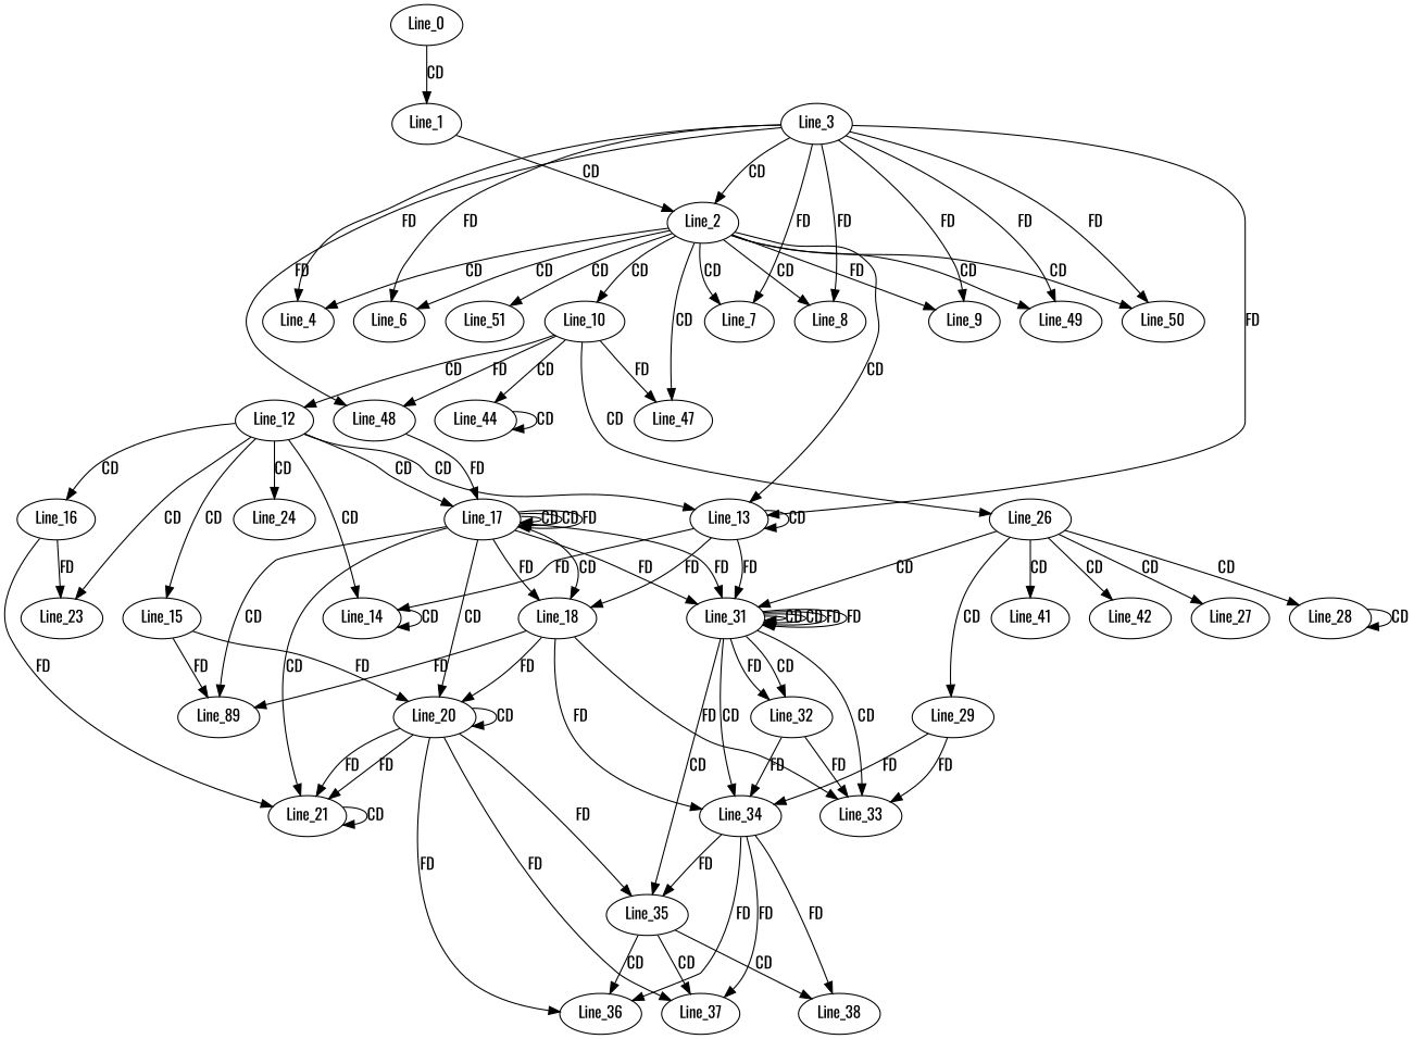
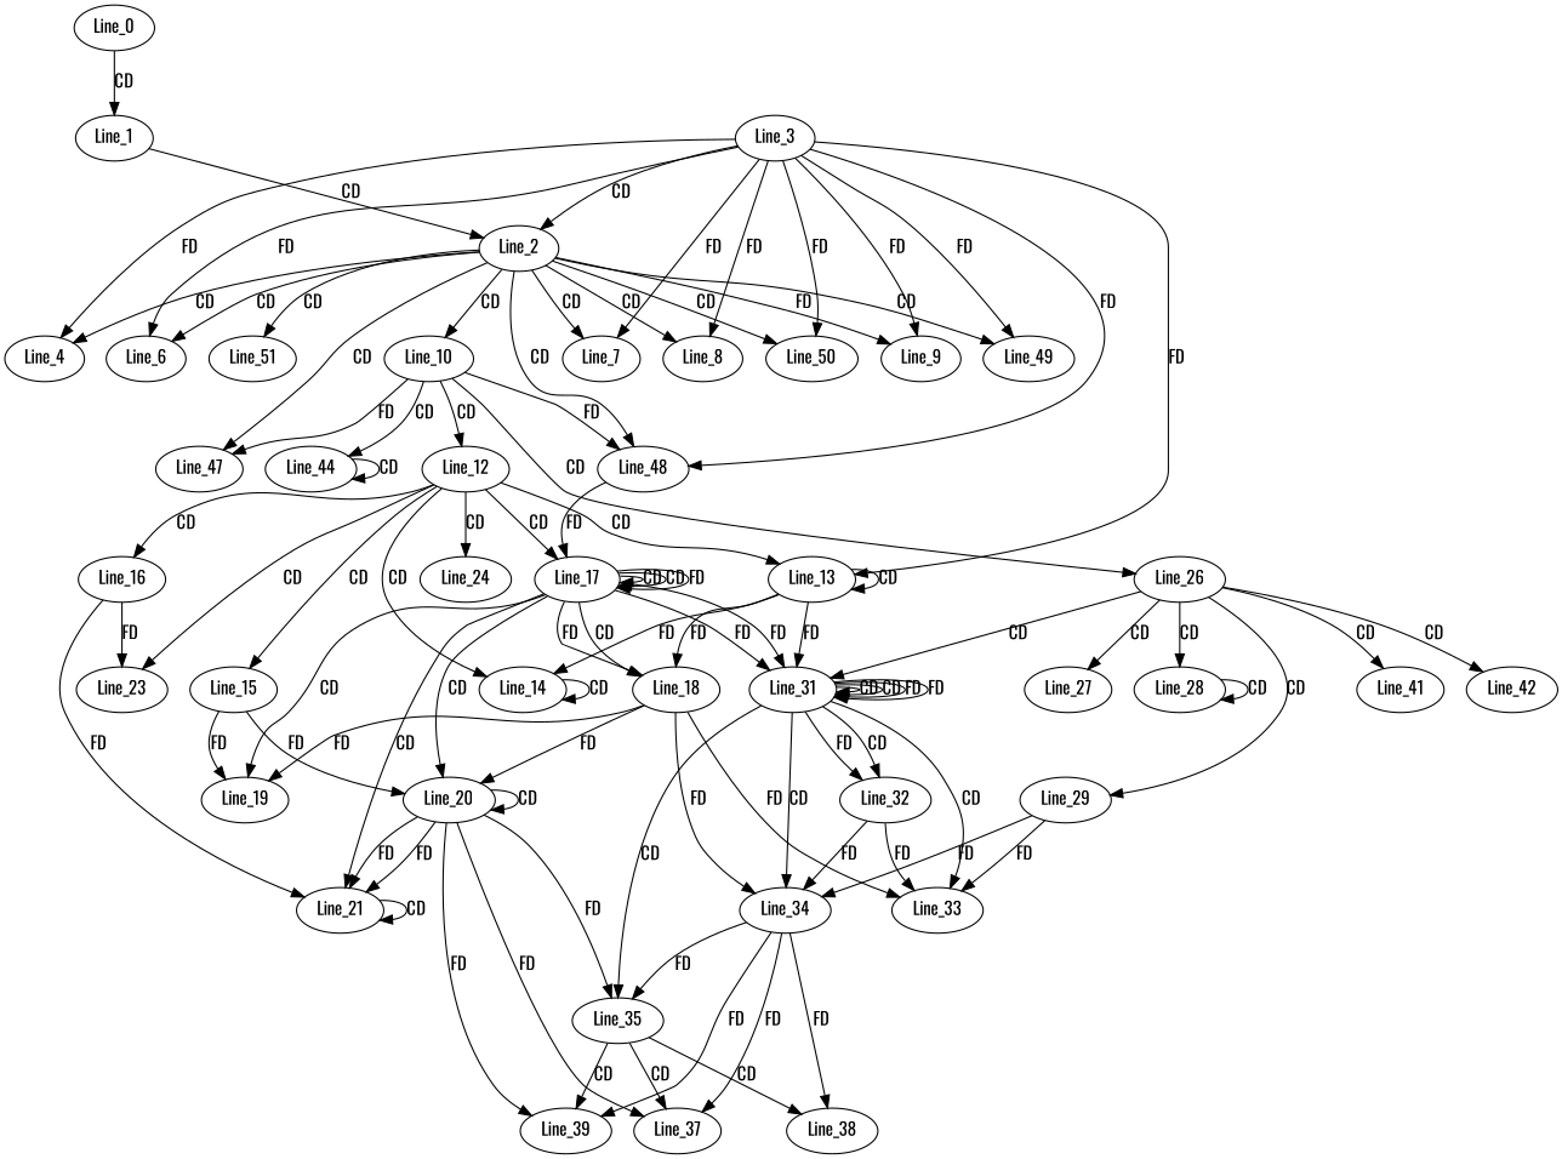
  digraph {
    fontname=Oswald
    node [fontname=Oswald]
    edge [fontname=Oswald]
    Line_0
    Line_1
    Line_2
    Line_4
    Line_6
    Line_7
    Line_8
    Line_9
    Line_10
    Line_47
    Line_48
    Line_49
    Line_50
    Line_51
    Line_3
    Line_13
    Line_12
    Line_26
    Line_44
    Line_17
    Line_14
    Line_18
    Line_31
    Line_15
    Line_16
    Line_23
    Line_24
    Line_27
    Line_28
    Line_29
    Line_41
    Line_42
-   Line_19 [label=Line_89]
+   Line_19
    Line_20
    Line_21
    Line_33
    Line_34
    Line_35
    Line_32
-   Line_36
+   Line_36 [label=Line_39]
    Line_37
    Line_38
    Line_0 -> Line_1 [label=CD]
    Line_1 -> Line_2 [label=CD]
    Line_2 -> Line_4 [label=CD]
    Line_2 -> Line_6 [label=CD]
    Line_2 -> Line_7 [label=CD]
    Line_2 -> Line_8 [label=CD]
    Line_2 -> Line_9 [label=FD]
    Line_2 -> Line_10 [label=CD]
    Line_2 -> Line_47 [label=CD]
-   Line_2 -> Line_13 [label=CD]
+   Line_2 -> Line_48 [label=CD]
    Line_2 -> Line_49 [label=CD]
    Line_2 -> Line_50 [label=CD]
    Line_2 -> Line_51 [label=CD]
    Line_10 -> Line_47 [label=FD]
    Line_10 -> Line_48 [label=FD]
    Line_10 -> Line_12 [label=CD]
    Line_10 -> Line_26 [label=CD]
    Line_10 -> Line_44 [label=CD]
    Line_48 -> Line_17 [label=FD]
    Line_3 -> Line_2 [label=CD]
    Line_3 -> Line_4 [label=FD]
    Line_3 -> Line_6 [label=FD]
    Line_3 -> Line_7 [label=FD]
    Line_3 -> Line_8 [label=FD]
    Line_3 -> Line_9 [label=FD]
    Line_3 -> Line_48 [label=FD]
    Line_3 -> Line_49 [label=FD]
    Line_3 -> Line_50 [label=FD]
    Line_3 -> Line_13 [label=FD]
    Line_13 -> Line_13 [label=CD]
    Line_13 -> Line_14 [label=FD]
    Line_13 -> Line_18 [label=FD]
    Line_13 -> Line_31 [label=FD]
    Line_12 -> Line_13 [label=CD]
    Line_12 -> Line_17 [label=CD]
    Line_12 -> Line_14 [label=CD]
    Line_12 -> Line_15 [label=CD]
    Line_12 -> Line_16 [label=CD]
    Line_12 -> Line_23 [label=CD]
    Line_12 -> Line_24 [label=CD]
    Line_26 -> Line_31 [label=CD]
    Line_26 -> Line_27 [label=CD]
    Line_26 -> Line_28 [label=CD]
    Line_26 -> Line_29 [label=CD]
    Line_26 -> Line_41 [label=CD]
    Line_26 -> Line_42 [label=CD]
    Line_44 -> Line_44 [label=CD]
    Line_17 -> Line_17 [label=CD]
    Line_17 -> Line_17 [label=CD]
    Line_17 -> Line_17 [label=FD]
    Line_17 -> Line_18 [label=CD]
    Line_17 -> Line_18 [label=FD]
    Line_17 -> Line_31 [label=FD]
    Line_17 -> Line_31 [label=FD]
    Line_17 -> Line_19 [label=CD]
    Line_17 -> Line_20 [label=CD]
    Line_17 -> Line_21 [label=CD]
    Line_14 -> Line_14 [label=CD]
    Line_18 -> Line_19 [label=FD]
    Line_18 -> Line_20 [label=FD]
    Line_18 -> Line_33 [label=FD]
    Line_18 -> Line_34 [label=FD]
    Line_31 -> Line_31 [label=CD]
    Line_31 -> Line_31 [label=CD]
    Line_31 -> Line_31 [label=FD]
    Line_31 -> Line_31 [label=FD]
    Line_31 -> Line_33 [label=CD]
    Line_31 -> Line_34 [label=CD]
    Line_31 -> Line_35 [label=CD]
    Line_31 -> Line_32 [label=CD]
    Line_31 -> Line_32 [label=FD]
    Line_15 -> Line_19 [label=FD]
    Line_15 -> Line_20 [label=FD]
    Line_16 -> Line_23 [label=FD]
    Line_16 -> Line_21 [label=FD]
    Line_28 -> Line_28 [label=CD]
    Line_29 -> Line_33 [label=FD]
    Line_29 -> Line_34 [label=FD]
    Line_20 -> Line_20 [label=CD]
    Line_20 -> Line_21 [label=FD]
    Line_20 -> Line_21 [label=FD]
    Line_20 -> Line_35 [label=FD]
    Line_20 -> Line_36 [label=FD]
    Line_20 -> Line_37 [label=FD]
    Line_21 -> Line_21 [label=CD]
    Line_34 -> Line_35 [label=FD]
    Line_34 -> Line_36 [label=FD]
    Line_34 -> Line_37 [label=FD]
    Line_34 -> Line_38 [label=FD]
    Line_35 -> Line_36 [label=CD]
    Line_35 -> Line_37 [label=CD]
    Line_35 -> Line_38 [label=CD]
    Line_32 -> Line_33 [label=FD]
    Line_32 -> Line_34 [label=FD]
  }
